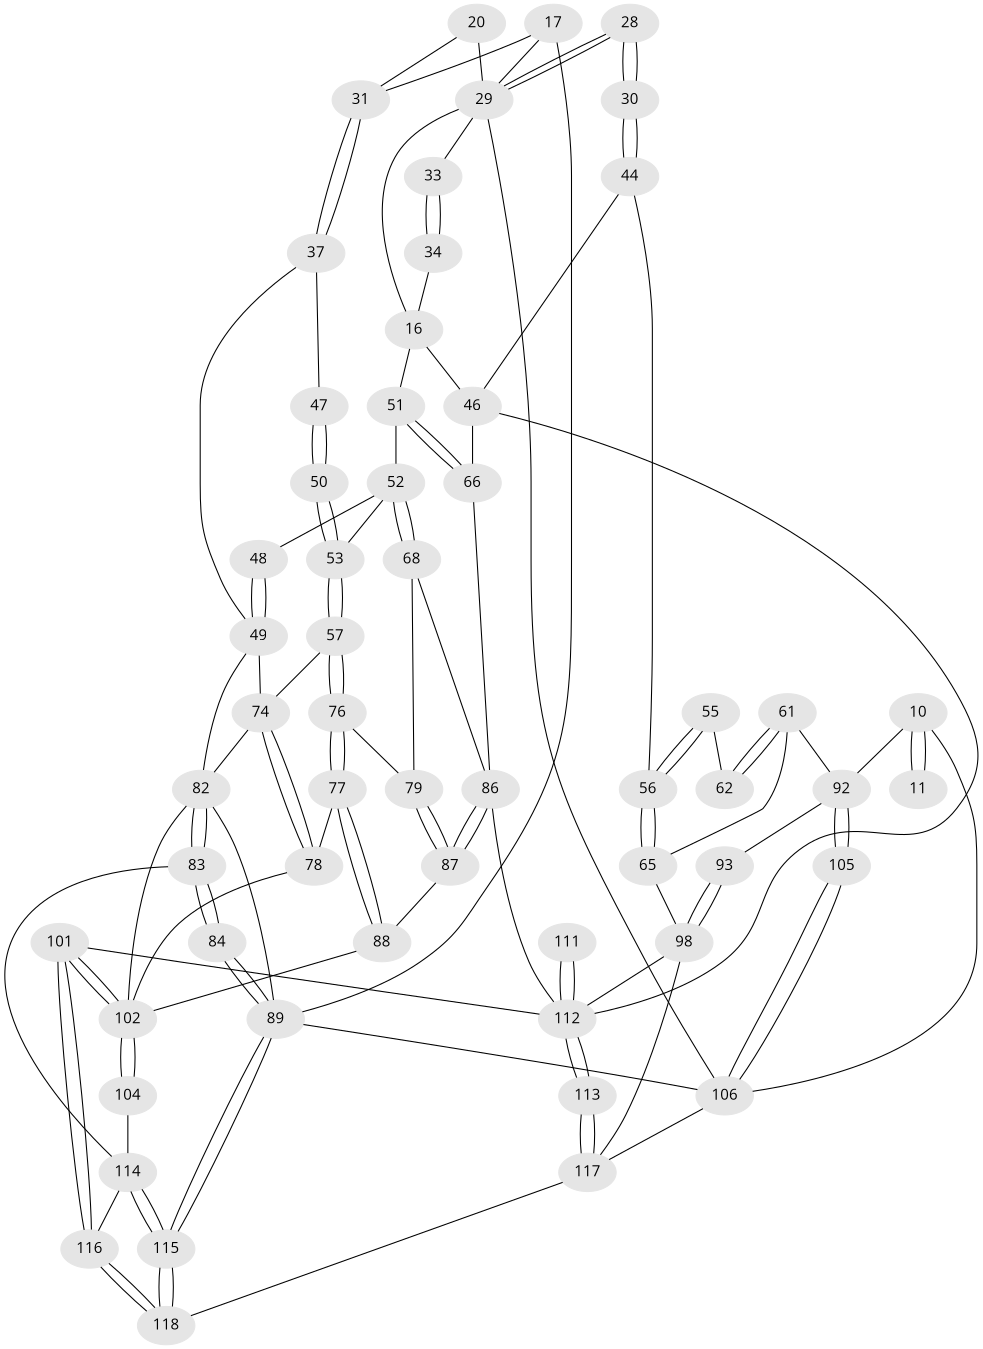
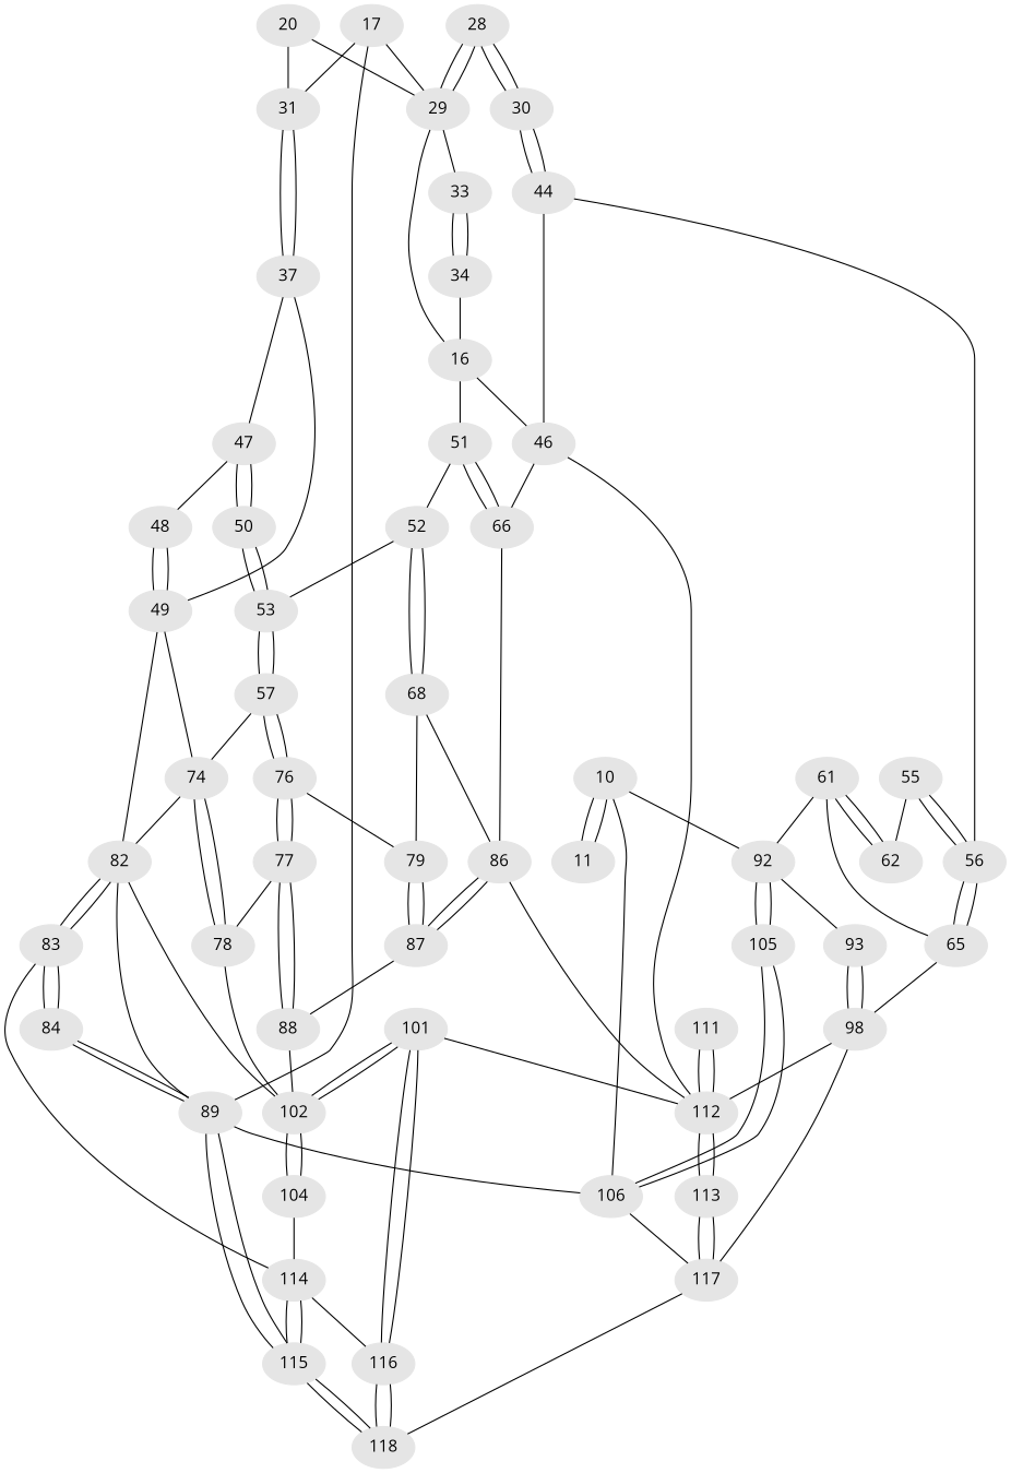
  graph {
    fontname="Open Sans"
    node [color=gray90 fontname="Open Sans" style=filled]
    edge [fontname="Open Sans"]
    11 [super="+8"]
    10
    92 [super="+60+59"]
    106 [super="+9"]
    93
    105
    117 [super="+110"]
    17 [super="+16"]
    29 [super="+26+19"]
    31
    89 [super="+13+73"]
    33 [super="+32"]
    n13 [label=16 super="+35"]
    37
    115
    20
    28 [super="+5+6+23"]
    30
    55 [super="+54"]
    56
    62
    50 [super="+42+43"]
    53
    44
    34
    46 [super="+45"]
    51
    49 [super="+39+38"]
    47
    66
    112 [super="+96+103+100"]
    52
    74 [super="+63"]
    82 [super="+75+72+64"]
    65
    86 [super="+81"]
    113
    48
    78
    102 [super="+90+91"]
    83
    57
    68
    79
    76
    98 [super="+95+69"]
    77
    61
    87
    88
    104
    84
    114 [super="+109"]
    116
    118
    101
    111
    10 -- 11
    10 -- 11
    10 -- 92
    10 -- 106
    92 -- 93
    92 -- 105 [weight=2]
    92 -- 105
    106 -- 117
    93 -- 98 [weight=2]
    93 -- 98
    105 -- 106
    105 -- 106
    117 -- 118
    17 -- 29
    17 -- 31
    17 -- 89 [weight=2]
-   29 -- 106
    29 -- 33 [weight=2]
    29 -- n13
    31 -- 37
    31 -- 37
    89 -- 106 [weight=2]
    89 -- 115
    89 -- 115
    33 -- 34 [weight=2]
    33 -- 34
    n13 -- 46
    n13 -- 51
    37 -- 49
    37 -- 47
    115 -- 118
    115 -- 118
    20 -- 29 [weight=2]
    20 -- 31
    28 -- 29 [weight=2]
    28 -- 29
    28 -- 30 [weight=2]
    28 -- 30
    30 -- 44
    30 -- 44
    55 -- 56
    55 -- 56
    55 -- 62 [weight=2]
    56 -- 65
    56 -- 65
    50 -- 53
    50 -- 53
    53 -- 57
    53 -- 57
    44 -- 56
    44 -- 46
    34 -- n13
    46 -- 66
    46 -- 112
    51 -- 66
    51 -- 66
    51 -- 52
    49 -- 74
    49 -- 82
    47 -- 50 [weight=2]
    47 -- 50
-   52 -- 48
+   47 -- 48
    66 -- 86
    112 -- 113
    112 -- 113
    52 -- 53
    52 -- 68
    52 -- 68
    74 -- 82 [weight=2]
    74 -- 78
    74 -- 78
    82 -- 89 [weight=2]
    82 -- 102
    82 -- 83
    82 -- 83
    65 -- 98
    86 -- 112 [weight=2]
    86 -- 87
    86 -- 87
    113 -- 117 [weight=2]
    113 -- 117
    48 -- 49 [weight=2]
    48 -- 49
    78 -- 102
    102 -- 104 [weight=2]
    102 -- 104
    83 -- 84
    83 -- 84
    83 -- 114
    57 -- 74
    57 -- 76
    57 -- 76
    68 -- 86
    68 -- 79
    79 -- 87
    79 -- 87
    76 -- 79
    76 -- 77
    76 -- 77
    98 -- 117 [weight=2]
    98 -- 112 [weight=2]
    77 -- 78
    77 -- 88
    77 -- 88
    61 -- 92
    61 -- 62
    61 -- 62
    61 -- 65
    87 -- 88
    88 -- 102
    104 -- 114
    84 -- 89 [weight=2]
    84 -- 89
    114 -- 115
    114 -- 115
    114 -- 116
    116 -- 118
    116 -- 118
    101 -- 112
    101 -- 102
    101 -- 102
    101 -- 116
    101 -- 116
    111 -- 112 [weight=3]
    111 -- 112
  }
